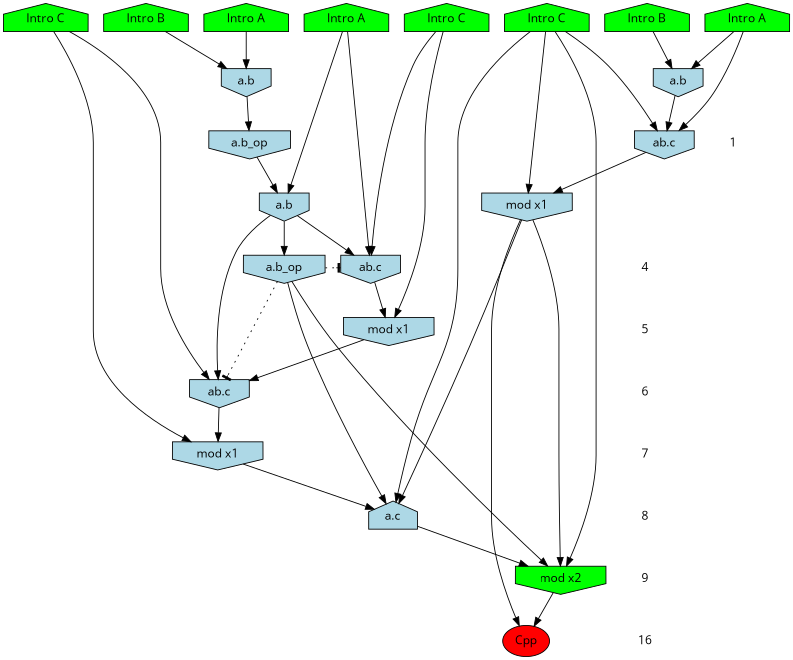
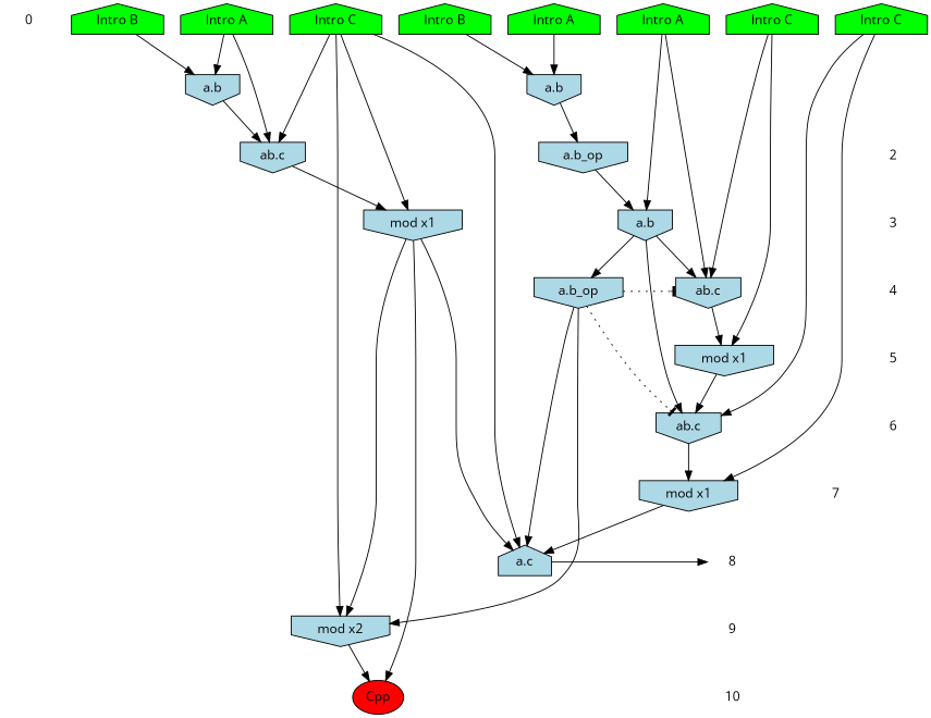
  digraph {
    fontname="Open Sans"
    ranksep=.5
    node [fontname="Open Sans" shape=invhouse fillcolor=lightblue style=filled]
    edge [fontname="Open Sans"]
+   0 [shape=plaintext fillcolor="" style=""]
    n2 [fillcolor=green label="Intro A" shape=house]
    n3 [fillcolor=green label="Intro A" shape=house]
    n4 [fillcolor=green label="Intro B" shape=house]
    n5 [fillcolor=green label="Intro A" shape=house]
    n6 [fillcolor=green label="Intro B" shape=house]
    n7 [fillcolor=green label="Intro C" shape=house]
    n8 [fillcolor=green label="Intro C" shape=house]
    n9 [fillcolor=green label="Intro C" shape=house]
    n10 [label="a.b"]
    n11 [label="a.b"]
-   2 [shape=plaintext label=1 fillcolor="" style=""]
+   2 [shape=plaintext fillcolor="" style=""]
    n13 [label="ab.c"]
    n14 [label="a.b_op"]
+   3 [shape=plaintext fillcolor="" style=""]
    n16 [label="mod x1"]
    n17 [label="a.b"]
    4 [shape=plaintext fillcolor="" style=""]
    n19 [label="ab.c"]
    n20 [label="a.b_op"]
    5 [shape=plaintext fillcolor="" style=""]
    n22 [label="mod x1"]
    6 [shape=plaintext fillcolor="" style=""]
    n24 [label="ab.c"]
    7 [shape=plaintext fillcolor="" style=""]
    n26 [label="mod x1"]
    8 [shape=plaintext fillcolor="" style=""]
    n28 [label="a.c" shape=house]
    9 [shape=plaintext fillcolor="" style=""]
-   n30 [fillcolor=green label="mod x2"]
-   10 [shape=plaintext label=16 fillcolor="" style=""]
+   n30 [label="mod x2"]
+   10 [shape=plaintext fillcolor="" style=""]
    n32 [fillcolor=red label=Cpp shape=""]
    subgraph sub_1 {
      rank=same
+     0
      n2
      n3
      n4
      n5
      n6
      n7
      n8
      n9
    }
    subgraph sub_2 {
      rank=same
      n10
      n11
    }
    subgraph sub_3 {
      rank=same
      2
      n13
      n14
    }
    subgraph sub_4 {
      rank=same
+     3
      n16
      n17
    }
    subgraph sub_5 {
      rank=same
      4
      n19
      n20
    }
    subgraph sub_6 {
      rank=same
      5
      n22
    }
    subgraph sub_7 {
      rank=same
      6
      n24
    }
    subgraph sub_8 {
      rank=same
      7
      n26
    }
    subgraph sub_9 {
      rank=same
      8
      n28
    }
    subgraph sub_10 {
      rank=same
      9
      n30
    }
    subgraph sub_11 {
      rank=same
      10
      n32
    }
    n2 -> n10
    n2 -> n13
    n3 -> n11
    n4 -> n10
    n5 -> n17
    n5 -> n19
    n6 -> n11
    n7 -> n24
    n7 -> n26
    n8 -> n19
    n8 -> n22
    n9 -> n13
    n9 -> n16
    n9 -> n28
    n9 -> n30
    n10 -> n13
    n11 -> n14
+   2 -> 3 [style=invis]
    n13 -> n16
    n14 -> n17
+   3 -> 4 [style=invis]
    n16 -> n28
    n16 -> n30
    n16 -> n32
    n17 -> n19
    n17 -> n20
    n17 -> n24
    4 -> 5 [style=invis]
    n19 -> n22
    n20 -> n19 [arrowhead=tee style=dotted]
    n20 -> n24 [arrowhead=tee style=dotted]
    n20 -> n28
    n20 -> n30
    5 -> 6 [style=invis]
    n22 -> n24
    6 -> 7 [style=invis]
    n24 -> n26
    7 -> 8 [style=invis]
    n26 -> n28
    8 -> 9 [style=invis]
-   n28 -> n30
+   n28 -> 8
    9 -> 10 [style=invis]
    n30 -> n32
  }
